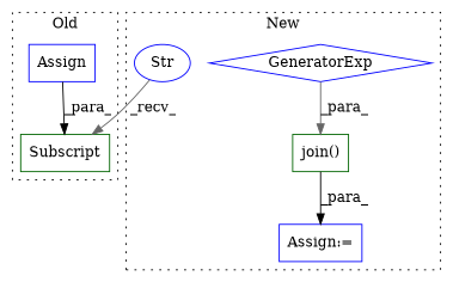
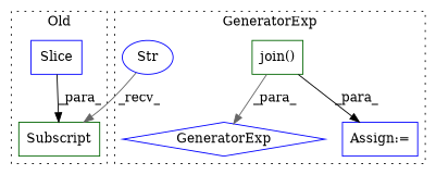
  digraph {
    node [color=blue l=3 shape=box]
    edge [color=black]
-   n1 [a=80 label=Assign s=8893]
+   n1 [a=80 label=Slice s=8893]
    n2 [a=63 color=darkgreen l="22,0" label=Subscript s="8875,0"]
    n3 [a=55 l=20 label=GeneratorExp s=8961 shape=diamond]
    n4 [a=68 label="Assign:=" s=8948]
    n5 [a=75 color=darkgreen l="10,54" label="join()" s="8951,8981"]
    n6 [a=66 l=4 label=Str s=8951 shape=ellipse]
    subgraph cluster_1 {
      label=Old
      style=dotted
      n1
      n2
    }
    subgraph cluster_2 {
-     label=New
+     label=GeneratorExp
      style=dotted
      n3
      n4
      n5
      n6
    }
    n1 -> n2 [label=_para_]
-   n3 -> n5 [color=gray40 label=_para_]
+   n5 -> n3 [color=gray40 label=_para_]
    n5 -> n4 [label=_para_]
    n6 -> n2 [color=gray40 label=_recv_]
  }
